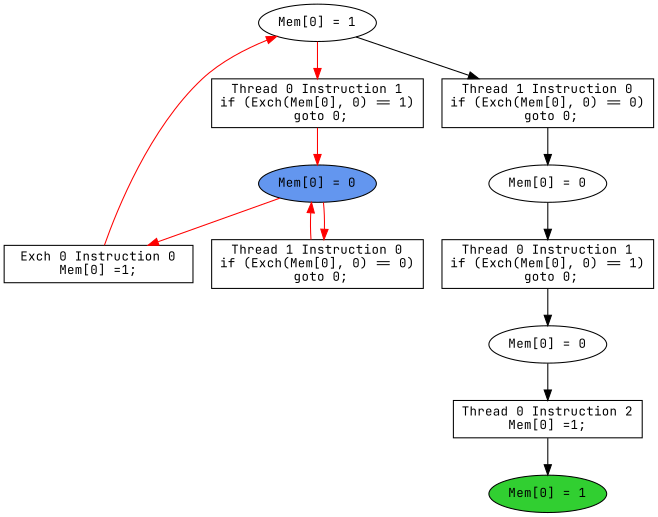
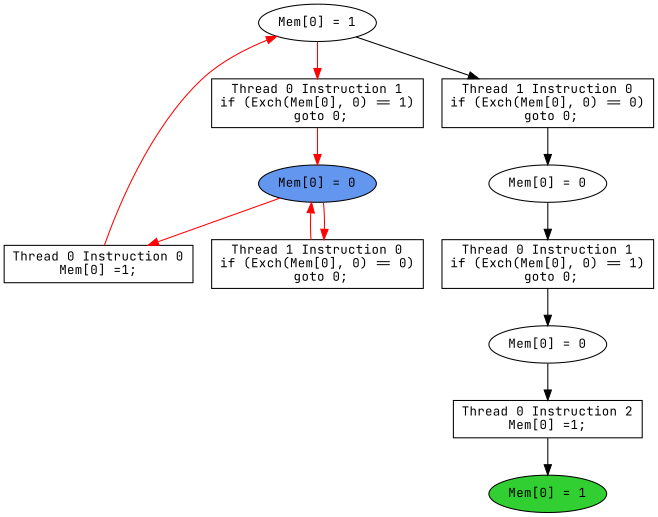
  digraph {
    fontsize=12
    rankdir=TB
    fontname="JetBrains Mono"
    node [fillcolor="#ffffff" fontcolor="#000000" fontsize=12 shape=box style="filled, solid" fontname="JetBrains Mono"]
    edge [color="#000000" dir=forward fontcolor="#ffffff" fontsize=12 style=solid uuid="<A5, START>" weight=1 fontname="JetBrains Mono"]
    n1 [label="Thread 0 Instruction 1\nif (Exch(Mem[0], 0) == 1)\n goto 0;" uuid=A0]
    n2 [label="Mem[0] = 0" shape=ellipse uuid=S2]
    n3 [label="Thread 0 Instruction 2\nMem[0] =1;" uuid=A4]
    n4 [label="Thread 0 Instruction 1\nif (Exch(Mem[0], 0) == 1)\n goto 0;" uuid=A1]
    n5 [fillcolor="#6396ef" label="Mem[0] = 0" shape=ellipse uuid=START]
-   n6 [label="Exch 0 Instruction 0\nMem[0] =1;" uuid=A2]
+   n6 [label="Thread 0 Instruction 0\nMem[0] =1;" uuid=A2]
    n7 [label="Thread 1 Instruction 0\nif (Exch(Mem[0], 0) == 0)\n goto 0;" uuid=A5]
    n8 [label="Mem[0] = 1" shape=ellipse uuid=S1]
    n9 [label="Thread 1 Instruction 0\nif (Exch(Mem[0], 0) == 0)\n goto 0;" uuid=A3]
    n10 [label="Mem[0] = 0" shape=ellipse uuid=S0]
    n11 [fillcolor="#31cf31" label="Mem[0] = 1" shape=ellipse uuid=END]
    n1 -> n2 [uuid="<A0, S2>"]
    n2 -> n3 [uuid="<A4, S2>"]
    n3 -> n11 [uuid="<A4, END>"]
    n4 -> n5 [color="#ff0000" uuid="<A1, START>"]
    n5 -> n6 [color="#ff0000" uuid="<A2, START>"]
    n5 -> n7 [color="#ff0000" dir=back]
    n5 -> n7 [color="#ff0000"]
    n8 -> n4 [color="#ff0000" uuid="<A1, S1>"]
    n8 -> n6 [color="#ff0000" dir=back uuid="<A2, S1>"]
    n8 -> n9 [uuid="<A3, S1>"]
    n9 -> n10 [uuid="<A3, S0>"]
    n10 -> n1 [uuid="<A0, S0>"]
  }
